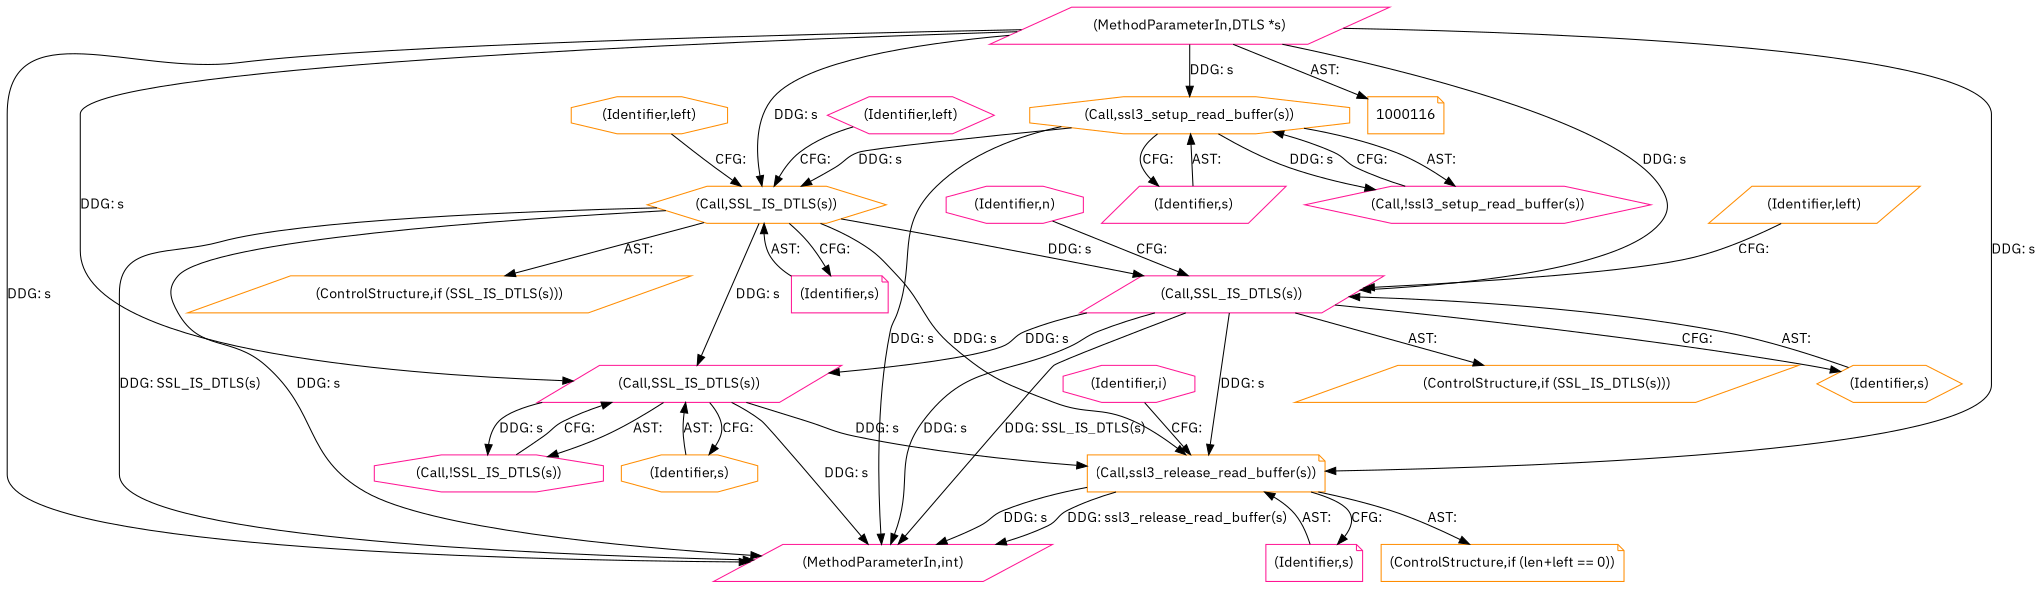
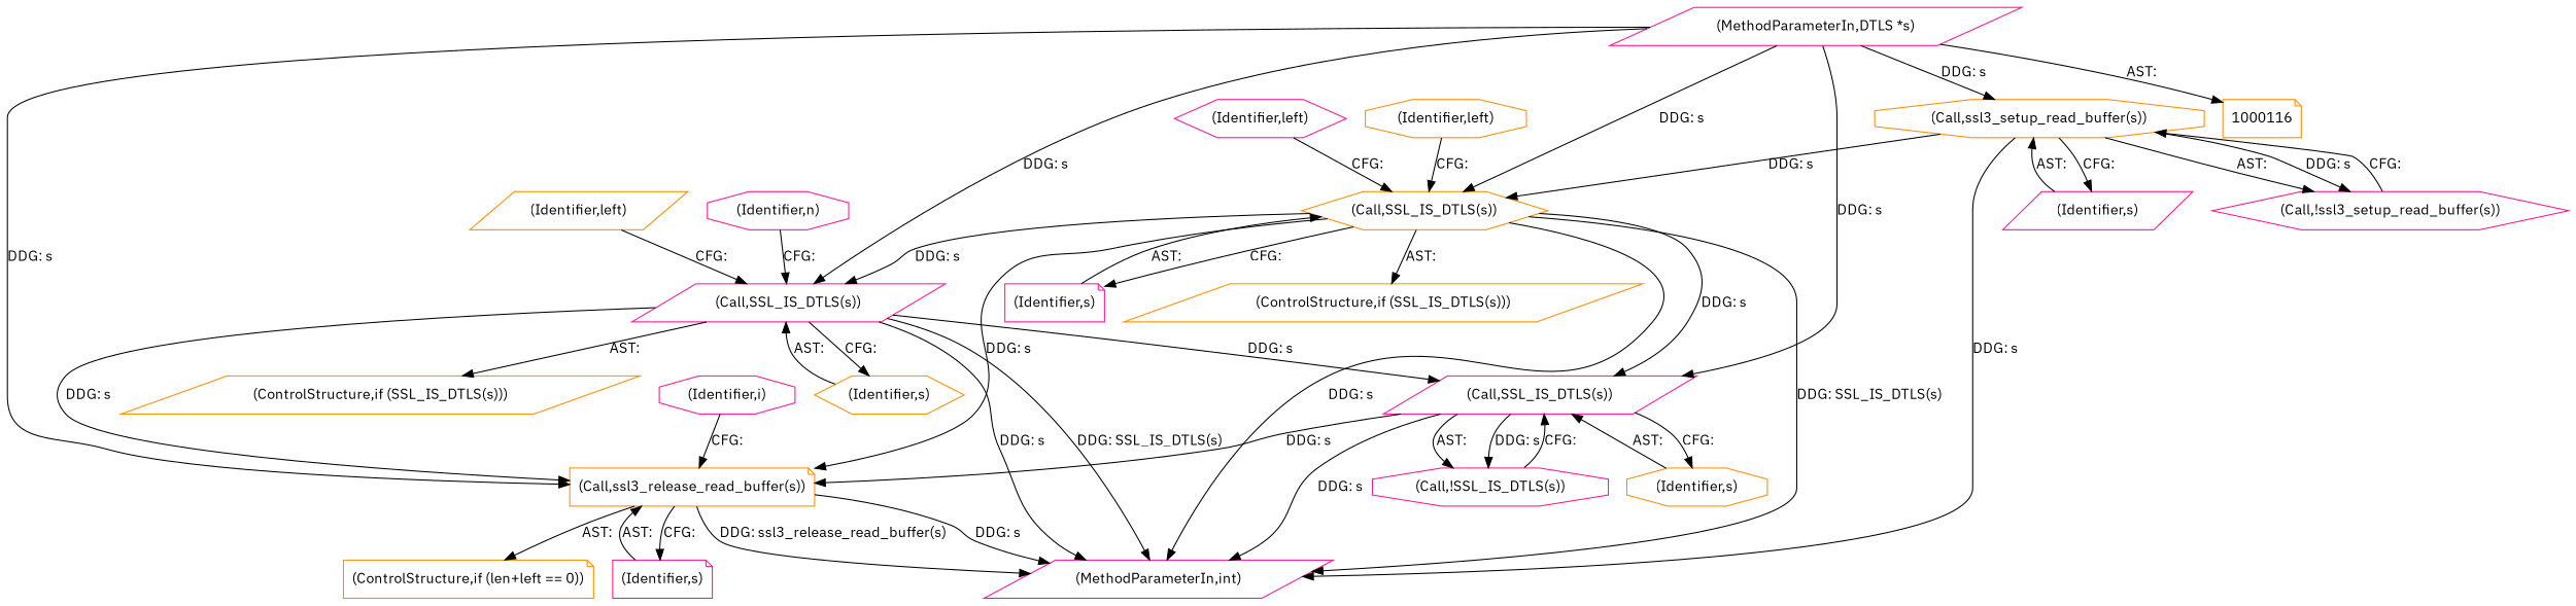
  digraph {
    fontname="IBM Plex Sans"
    node [color=deeppink fontname="IBM Plex Sans" shape=parallelogram]
    edge [fontname="IBM Plex Sans"]
    n1 [color=darkorange label="(Call,ssl3_release_read_buffer(s))" shape=note]
    n2 [color=darkorange label="(ControlStructure,if (len+left == 0))" shape=note]
    n3 [label="(MethodParameterIn,int)"]
    n4 [label="(Identifier,s)" shape=note]
    n5 [label="(Call,SSL_IS_DTLS(s))"]
    n6 [label="(Call,!SSL_IS_DTLS(s))" shape=octagon]
    n7 [color=darkorange label="(Identifier,s)" shape=octagon]
    n8 [label="(Call,SSL_IS_DTLS(s))"]
    n9 [color=darkorange label="(ControlStructure,if (SSL_IS_DTLS(s)))"]
    n10 [color=darkorange label="(Identifier,s)" shape=hexagon]
    n11 [color=darkorange label="(Call,SSL_IS_DTLS(s))" shape=hexagon]
    n12 [label="(Identifier,s)" shape=note]
    n13 [color=darkorange label="(ControlStructure,if (SSL_IS_DTLS(s)))"]
    n14 [color=darkorange label="(Call,ssl3_setup_read_buffer(s))" shape=octagon]
    n15 [label="(Identifier,s)"]
    n16 [label="(Call,!ssl3_setup_read_buffer(s))" shape=hexagon]
    n17 [label="(MethodParameterIn,DTLS *s)"]
    1000116 [color=darkorange shape=note]
    n19 [label="(Identifier,left)" shape=hexagon]
    n20 [color=darkorange label="(Identifier,left)"]
    n21 [color=darkorange label="(Identifier,left)" shape=octagon]
    n22 [label="(Identifier,i)" shape=octagon]
    n23 [label="(Identifier,n)" shape=octagon]
    n1 -> n2 [label="AST: "]
    n1 -> n3 [label="DDG: s"]
    n1 -> n3 [label="DDG: ssl3_release_read_buffer(s)"]
    n1 -> n4 [label="CFG: "]
    n4 -> n1 [label="AST: "]
    n5 -> n1 [label="DDG: s"]
    n5 -> n3 [label="DDG: s"]
    n5 -> n6 [label="AST: "]
    n5 -> n6 [label="DDG: s"]
    n5 -> n7 [label="CFG: "]
    n6 -> n5 [label="CFG: "]
    n7 -> n5 [label="AST: "]
    n8 -> n1 [label="DDG: s"]
    n8 -> n3 [label="DDG: s"]
    n8 -> n3 [label="DDG: SSL_IS_DTLS(s)"]
    n8 -> n5 [label="DDG: s"]
    n8 -> n9 [label="AST: "]
    n8 -> n10 [label="CFG: "]
    n10 -> n8 [label="AST: "]
    n11 -> n1 [label="DDG: s"]
    n11 -> n3 [label="DDG: s"]
    n11 -> n3 [label="DDG: SSL_IS_DTLS(s)"]
    n11 -> n5 [label="DDG: s"]
    n11 -> n8 [label="DDG: s"]
    n11 -> n12 [label="CFG: "]
    n11 -> n13 [label="AST: "]
    n12 -> n11 [label="AST: "]
    n14 -> n3 [label="DDG: s"]
    n14 -> n11 [label="DDG: s"]
    n14 -> n15 [label="CFG: "]
    n14 -> n16 [label="AST: "]
    n14 -> n16 [label="DDG: s"]
    n15 -> n14 [label="AST: "]
    n16 -> n14 [label="CFG: "]
    n17 -> n1 [label="DDG: s"]
-   n17 -> n3 [label="DDG: s"]
    n17 -> n5 [label="DDG: s"]
    n17 -> n8 [label="DDG: s"]
    n17 -> n11 [label="DDG: s"]
    n17 -> n14 [label="DDG: s"]
    n17 -> 1000116 [label="AST: "]
    n19 -> n11 [label="CFG: "]
    n20 -> n8 [label="CFG: "]
    n21 -> n11 [label="CFG: "]
    n22 -> n1 [label="CFG: "]
    n23 -> n8 [label="CFG: "]
  }
